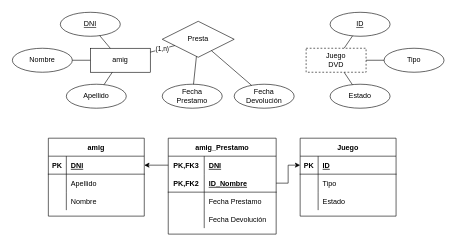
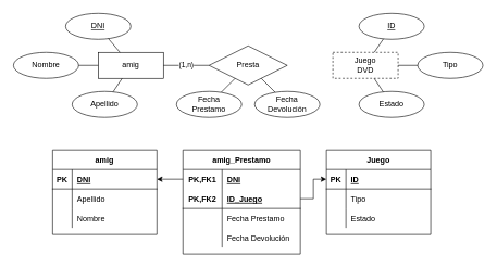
  <mxCell id="0" />
  <mxCell id="1" parent="0" />
  <mxCell id="2" value="amig" style="shape=table;startSize=30;container=1;collapsible=1;childLayout=tableLayout;fixedRows=1;rowLines=0;fontStyle=1;align=center;resizeLast=1;" vertex="1" parent="1"><mxGeometry x="80" y="230" width="160" height="130" as="geometry"><mxRectangle x="100" y="360" width="70" height="30" as="alternateBounds" /></mxGeometry></mxCell>
  <mxCell id="3" value="" style="shape=partialRectangle;collapsible=0;dropTarget=0;pointerEvents=0;fillColor=none;top=0;left=0;bottom=1;right=0;points=[[0,0.5],[1,0.5]];portConstraint=eastwest;" vertex="1" parent="2"><mxGeometry y="30" width="160" height="30" as="geometry" /></mxCell>
  <mxCell id="4" value="PK" style="shape=partialRectangle;connectable=0;fillColor=none;top=0;left=0;bottom=0;right=0;fontStyle=1;overflow=hidden;" vertex="1" parent="3"><mxGeometry width="30" height="30" as="geometry" /></mxCell>
  <mxCell id="5" value="DNI" style="shape=partialRectangle;connectable=0;fillColor=none;top=0;left=0;bottom=0;right=0;align=left;spacingLeft=6;fontStyle=5;overflow=hidden;" vertex="1" parent="3"><mxGeometry x="30" width="130" height="30" as="geometry" /></mxCell>
  <mxCell id="6" value="" style="shape=partialRectangle;collapsible=0;dropTarget=0;pointerEvents=0;fillColor=none;top=0;left=0;bottom=0;right=0;points=[[0,0.5],[1,0.5]];portConstraint=eastwest;" vertex="1" parent="2"><mxGeometry y="60" width="160" height="30" as="geometry" /></mxCell>
  <mxCell id="7" value="" style="shape=partialRectangle;connectable=0;fillColor=none;top=0;left=0;bottom=0;right=0;editable=1;overflow=hidden;" vertex="1" parent="6"><mxGeometry width="30" height="30" as="geometry" /></mxCell>
  <mxCell id="8" value="Apellido" style="shape=partialRectangle;connectable=0;fillColor=none;top=0;left=0;bottom=0;right=0;align=left;spacingLeft=6;overflow=hidden;" vertex="1" parent="6"><mxGeometry x="30" width="130" height="30" as="geometry" /></mxCell>
  <mxCell id="9" value="" style="shape=partialRectangle;collapsible=0;dropTarget=0;pointerEvents=0;fillColor=none;top=0;left=0;bottom=0;right=0;points=[[0,0.5],[1,0.5]];portConstraint=eastwest;" vertex="1" parent="2"><mxGeometry y="90" width="160" height="30" as="geometry" /></mxCell>
  <mxCell id="10" value="" style="shape=partialRectangle;connectable=0;fillColor=none;top=0;left=0;bottom=0;right=0;editable=1;overflow=hidden;" vertex="1" parent="9"><mxGeometry width="30" height="30" as="geometry" /></mxCell>
  <mxCell id="11" value="Nombre" style="shape=partialRectangle;connectable=0;fillColor=none;top=0;left=0;bottom=0;right=0;align=left;spacingLeft=6;overflow=hidden;" vertex="1" parent="9"><mxGeometry x="30" width="130" height="30" as="geometry" /></mxCell>
  <mxCell id="12" value="Juego" style="shape=table;startSize=30;container=1;collapsible=1;childLayout=tableLayout;fixedRows=1;rowLines=0;fontStyle=1;align=center;resizeLast=1;" vertex="1" parent="1"><mxGeometry x="500" y="230" width="160" height="130" as="geometry" /></mxCell>
  <mxCell id="13" value="" style="shape=partialRectangle;collapsible=0;dropTarget=0;pointerEvents=0;fillColor=none;top=0;left=0;bottom=1;right=0;points=[[0,0.5],[1,0.5]];portConstraint=eastwest;" vertex="1" parent="12"><mxGeometry y="30" width="160" height="30" as="geometry" /></mxCell>
  <mxCell id="14" value="PK" style="shape=partialRectangle;connectable=0;fillColor=none;top=0;left=0;bottom=0;right=0;fontStyle=1;overflow=hidden;" vertex="1" parent="13"><mxGeometry width="30" height="30" as="geometry" /></mxCell>
  <mxCell id="15" value="ID" style="shape=partialRectangle;connectable=0;fillColor=none;top=0;left=0;bottom=0;right=0;align=left;spacingLeft=6;fontStyle=5;overflow=hidden;" vertex="1" parent="13"><mxGeometry x="30" width="130" height="30" as="geometry" /></mxCell>
  <mxCell id="16" value="" style="shape=partialRectangle;collapsible=0;dropTarget=0;pointerEvents=0;fillColor=none;top=0;left=0;bottom=0;right=0;points=[[0,0.5],[1,0.5]];portConstraint=eastwest;" vertex="1" parent="12"><mxGeometry y="60" width="160" height="30" as="geometry" /></mxCell>
  <mxCell id="17" value="" style="shape=partialRectangle;connectable=0;fillColor=none;top=0;left=0;bottom=0;right=0;editable=1;overflow=hidden;" vertex="1" parent="16"><mxGeometry width="30" height="30" as="geometry" /></mxCell>
  <mxCell id="18" value="Tipo" style="shape=partialRectangle;connectable=0;fillColor=none;top=0;left=0;bottom=0;right=0;align=left;spacingLeft=6;overflow=hidden;" vertex="1" parent="16"><mxGeometry x="30" width="130" height="30" as="geometry" /></mxCell>
  <mxCell id="19" value="" style="shape=partialRectangle;collapsible=0;dropTarget=0;pointerEvents=0;fillColor=none;top=0;left=0;bottom=0;right=0;points=[[0,0.5],[1,0.5]];portConstraint=eastwest;" vertex="1" parent="12"><mxGeometry y="90" width="160" height="30" as="geometry" /></mxCell>
  <mxCell id="20" value="" style="shape=partialRectangle;connectable=0;fillColor=none;top=0;left=0;bottom=0;right=0;editable=1;overflow=hidden;" vertex="1" parent="19"><mxGeometry width="30" height="30" as="geometry" /></mxCell>
  <mxCell id="21" value="Estado" style="shape=partialRectangle;connectable=0;fillColor=none;top=0;left=0;bottom=0;right=0;align=left;spacingLeft=6;overflow=hidden;" vertex="1" parent="19"><mxGeometry x="30" width="130" height="30" as="geometry" /></mxCell>
  <mxCell id="22" value="amig" style="whiteSpace=wrap;html=1;align=center;shadow=0;" vertex="1" parent="1"><mxGeometry x="150" y="80" width="100" height="40" as="geometry" /></mxCell>
  <mxCell id="23" value="Juego&lt;br&gt;DVD" style="whiteSpace=wrap;html=1;align=center;shadow=0;dashed=1;" vertex="1" parent="1"><mxGeometry x="510" y="80" width="100" height="40" as="geometry" /></mxCell>
  <mxCell id="24" value="Nombre" style="ellipse;whiteSpace=wrap;html=1;align=center;shadow=0;" vertex="1" parent="1"><mxGeometry x="20" y="80" width="100" height="40" as="geometry" /></mxCell>
  <mxCell id="25" value="" style="endArrow=none;html=1;rounded=0;" edge="1" parent="1" source="22" target="24"><mxGeometry relative="1" as="geometry"><mxPoint x="180" y="220" as="sourcePoint" /><mxPoint x="340" y="220" as="targetPoint" /></mxGeometry></mxCell>
  <mxCell id="26" value="DNI" style="ellipse;whiteSpace=wrap;html=1;align=center;fontStyle=4;shadow=0;" vertex="1" parent="1"><mxGeometry x="100" y="20" width="100" height="40" as="geometry" /></mxCell>
  <mxCell id="27" value="" style="endArrow=none;html=1;rounded=0;" edge="1" parent="1" source="26" target="22"><mxGeometry relative="1" as="geometry"><mxPoint x="180" y="220" as="sourcePoint" /><mxPoint x="340" y="220" as="targetPoint" /></mxGeometry></mxCell>
  <mxCell id="28" value="ID" style="ellipse;whiteSpace=wrap;html=1;align=center;fontStyle=4;shadow=0;" vertex="1" parent="1"><mxGeometry x="550" y="20" width="100" height="40" as="geometry" /></mxCell>
  <mxCell id="29" value="" style="endArrow=none;html=1;rounded=0;" edge="1" parent="1" source="28" target="23"><mxGeometry relative="1" as="geometry"><mxPoint x="580" y="130" as="sourcePoint" /><mxPoint x="740" y="130" as="targetPoint" /></mxGeometry></mxCell>
- <mxCell id="30" value="Presta" style="shape=rhombus;perimeter=rhombusPerimeter;whiteSpace=wrap;html=1;align=center;shadow=0;" vertex="1" parent="1"><mxGeometry x="270" y="35" width="120" height="60" as="geometry" /></mxCell>
+ <mxCell id="30" value="Presta" style="shape=rhombus;perimeter=rhombusPerimeter;whiteSpace=wrap;html=1;align=center;shadow=0;" vertex="1" parent="1"><mxGeometry x="320" y="70" width="120" height="60" as="geometry" /></mxCell>
  <mxCell id="31" value="(1,n)" style="endArrow=none;html=1;rounded=0;" edge="1" parent="1" source="22" target="30"><mxGeometry relative="1" as="geometry"><mxPoint x="90" y="190" as="sourcePoint" /><mxPoint x="250" y="190" as="targetPoint" /></mxGeometry></mxCell>
  <mxCell id="32" value="Tipo" style="ellipse;whiteSpace=wrap;html=1;align=center;shadow=0;" vertex="1" parent="1"><mxGeometry x="640" y="80" width="100" height="40" as="geometry" /></mxCell>
  <mxCell id="33" value="" style="endArrow=none;html=1;rounded=0;" edge="1" parent="1" source="23" target="32"><mxGeometry relative="1" as="geometry"><mxPoint x="520" y="240" as="sourcePoint" /><mxPoint x="680" y="240" as="targetPoint" /></mxGeometry></mxCell>
  <mxCell id="34" value="Fecha&lt;br&gt;Prestamo" style="ellipse;whiteSpace=wrap;html=1;align=center;shadow=0;" vertex="1" parent="1"><mxGeometry x="270" y="140" width="100" height="40" as="geometry" /></mxCell>
  <mxCell id="35" value="" style="endArrow=none;html=1;rounded=0;" edge="1" parent="1" source="34" target="30"><mxGeometry relative="1" as="geometry"><mxPoint x="250" y="230" as="sourcePoint" /><mxPoint x="410" y="230" as="targetPoint" /></mxGeometry></mxCell>
  <mxCell id="36" value="Fecha&lt;br&gt;Devolución" style="ellipse;whiteSpace=wrap;html=1;align=center;" vertex="1" parent="1"><mxGeometry x="390" y="140" width="100" height="40" as="geometry" /></mxCell>
  <mxCell id="37" value="" style="endArrow=none;html=1;rounded=0;" edge="1" parent="1" source="30" target="36"><mxGeometry relative="1" as="geometry"><mxPoint x="420" y="290" as="sourcePoint" /><mxPoint x="580" y="290" as="targetPoint" /></mxGeometry></mxCell>
  <mxCell id="38" value="Estado" style="ellipse;whiteSpace=wrap;html=1;align=center;" vertex="1" parent="1"><mxGeometry x="550" y="140" width="100" height="40" as="geometry" /></mxCell>
  <mxCell id="39" value="" style="endArrow=none;html=1;rounded=0;" edge="1" parent="1" source="23" target="38"><mxGeometry relative="1" as="geometry"><mxPoint x="412.568" y="13.784" as="sourcePoint" /><mxPoint x="480" y="320" as="targetPoint" /></mxGeometry></mxCell>
  <mxCell id="40" value="Apellido" style="ellipse;whiteSpace=wrap;html=1;align=center;" vertex="1" parent="1"><mxGeometry x="110" y="140" width="100" height="40" as="geometry" /></mxCell>
  <mxCell id="41" value="" style="endArrow=none;html=1;rounded=0;" edge="1" parent="1" source="22" target="40"><mxGeometry relative="1" as="geometry"><mxPoint x="100" y="440" as="sourcePoint" /><mxPoint x="260" y="440" as="targetPoint" /></mxGeometry></mxCell>
  <mxCell id="42" value="amig_Prestamo" style="shape=table;startSize=30;container=1;collapsible=1;childLayout=tableLayout;fixedRows=1;rowLines=0;fontStyle=1;align=center;resizeLast=1;" vertex="1" parent="1"><mxGeometry x="280" y="230" width="180" height="160" as="geometry" /></mxCell>
  <mxCell id="43" value="" style="shape=partialRectangle;collapsible=0;dropTarget=0;pointerEvents=0;fillColor=none;top=0;left=0;bottom=0;right=0;points=[[0,0.5],[1,0.5]];portConstraint=eastwest;" vertex="1" parent="42"><mxGeometry y="30" width="180" height="30" as="geometry" /></mxCell>
- <mxCell id="44" value="PK,FK3" style="shape=partialRectangle;connectable=0;fillColor=none;top=0;left=0;bottom=0;right=0;fontStyle=1;overflow=hidden;" vertex="1" parent="43"><mxGeometry width="60" height="30" as="geometry" /></mxCell>
+ <mxCell id="44" value="PK,FK1" style="shape=partialRectangle;connectable=0;fillColor=none;top=0;left=0;bottom=0;right=0;fontStyle=1;overflow=hidden;" vertex="1" parent="43"><mxGeometry width="60" height="30" as="geometry" /></mxCell>
  <mxCell id="45" value="DNI" style="shape=partialRectangle;connectable=0;fillColor=none;top=0;left=0;bottom=0;right=0;align=left;spacingLeft=6;fontStyle=5;overflow=hidden;" vertex="1" parent="43"><mxGeometry x="60" width="120" height="30" as="geometry" /></mxCell>
  <mxCell id="46" value="" style="shape=partialRectangle;collapsible=0;dropTarget=0;pointerEvents=0;fillColor=none;top=0;left=0;bottom=1;right=0;points=[[0,0.5],[1,0.5]];portConstraint=eastwest;" vertex="1" parent="42"><mxGeometry y="60" width="180" height="30" as="geometry" /></mxCell>
  <mxCell id="47" value="PK,FK2" style="shape=partialRectangle;connectable=0;fillColor=none;top=0;left=0;bottom=0;right=0;fontStyle=1;overflow=hidden;" vertex="1" parent="46"><mxGeometry width="60" height="30" as="geometry" /></mxCell>
- <mxCell id="48" value="ID_Nombre" style="shape=partialRectangle;connectable=0;fillColor=none;top=0;left=0;bottom=0;right=0;align=left;spacingLeft=6;fontStyle=5;overflow=hidden;" vertex="1" parent="46"><mxGeometry x="60" width="120" height="30" as="geometry" /></mxCell>
+ <mxCell id="48" value="ID_Juego" style="shape=partialRectangle;connectable=0;fillColor=none;top=0;left=0;bottom=0;right=0;align=left;spacingLeft=6;fontStyle=5;overflow=hidden;" vertex="1" parent="46"><mxGeometry x="60" width="120" height="30" as="geometry" /></mxCell>
  <mxCell id="49" value="" style="shape=partialRectangle;collapsible=0;dropTarget=0;pointerEvents=0;fillColor=none;top=0;left=0;bottom=0;right=0;points=[[0,0.5],[1,0.5]];portConstraint=eastwest;" vertex="1" parent="42"><mxGeometry y="90" width="180" height="30" as="geometry" /></mxCell>
  <mxCell id="50" value="" style="shape=partialRectangle;connectable=0;fillColor=none;top=0;left=0;bottom=0;right=0;editable=1;overflow=hidden;" vertex="1" parent="49"><mxGeometry width="60" height="30" as="geometry" /></mxCell>
  <mxCell id="51" value="Fecha Prestamo" style="shape=partialRectangle;connectable=0;fillColor=none;top=0;left=0;bottom=0;right=0;align=left;spacingLeft=6;overflow=hidden;" vertex="1" parent="49"><mxGeometry x="60" width="120" height="30" as="geometry" /></mxCell>
  <mxCell id="52" value="" style="shape=partialRectangle;collapsible=0;dropTarget=0;pointerEvents=0;fillColor=none;top=0;left=0;bottom=0;right=0;points=[[0,0.5],[1,0.5]];portConstraint=eastwest;" vertex="1" parent="42"><mxGeometry y="120" width="180" height="30" as="geometry" /></mxCell>
  <mxCell id="53" value="" style="shape=partialRectangle;connectable=0;fillColor=none;top=0;left=0;bottom=0;right=0;editable=1;overflow=hidden;" vertex="1" parent="52"><mxGeometry width="60" height="30" as="geometry" /></mxCell>
  <mxCell id="54" value="Fecha Devolución" style="shape=partialRectangle;connectable=0;fillColor=none;top=0;left=0;bottom=0;right=0;align=left;spacingLeft=6;overflow=hidden;" vertex="1" parent="52"><mxGeometry x="60" width="120" height="30" as="geometry" /></mxCell>
  <mxCell id="55" style="edgeStyle=orthogonalEdgeStyle;rounded=0;orthogonalLoop=1;jettySize=auto;html=1;" edge="1" parent="1" source="43" target="3"><mxGeometry relative="1" as="geometry" /></mxCell>
  <mxCell id="56" style="edgeStyle=orthogonalEdgeStyle;rounded=0;orthogonalLoop=1;jettySize=auto;html=1;entryX=0;entryY=0.5;entryDx=0;entryDy=0;" edge="1" parent="1" source="46" target="13"><mxGeometry relative="1" as="geometry" /></mxCell>
